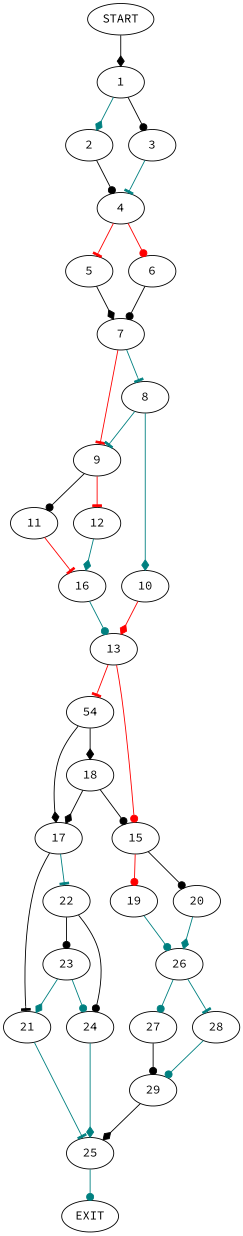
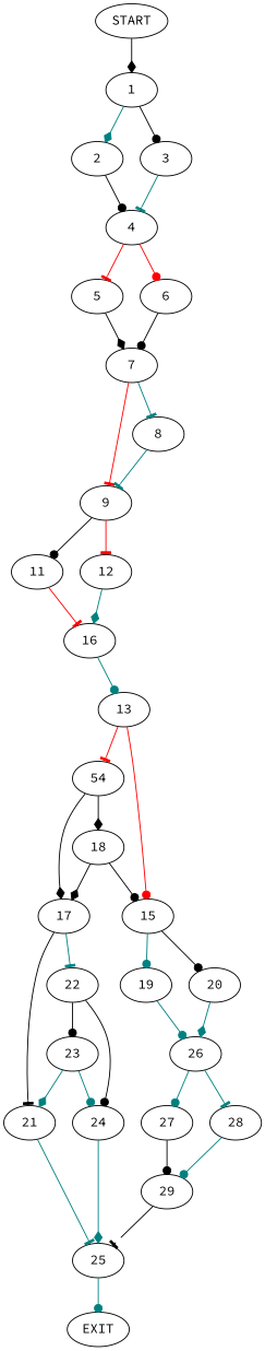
  digraph {
    fontname="Source Code Pro"
    node [fontname="Source Code Pro"]
    edge [arrowhead=dot color=teal fontname="Source Code Pro"]
    n1 [label=START]
    1
    2
    3
    n5 [label=EXIT]
    4
    5
    6
    7
    8
    9
-   10
    11
    12
    13
    16
    n17 [label=54]
    15
    17
    18
    19
    20
    21
    22
    26
    25
    23
    24
    27
    28
    29
    n1 -> 1 [arrowhead=diamond color=black]
    1 -> 2 [arrowhead=diamond]
    1 -> 3 [color=black]
    2 -> 4 [color=black]
    3 -> 4 [arrowhead=tee]
    4 -> 5 [arrowhead=tee color=red]
    4 -> 6 [color=red]
    5 -> 7 [arrowhead=diamond color=black]
    6 -> 7 [color=black]
    7 -> 8 [arrowhead=tee]
    7 -> 9 [arrowhead=tee color=red]
    8 -> 9 [arrowhead=tee]
-   8 -> 10 [arrowhead=diamond]
    9 -> 11 [color=black]
    9 -> 12 [arrowhead=tee color=red]
-   10 -> 13 [arrowhead=diamond color=red]
    11 -> 16 [arrowhead=tee color=red]
    12 -> 16 [arrowhead=diamond]
    13 -> n17 [arrowhead=tee color=red]
    13 -> 15 [color=red]
    16 -> 13
    n17 -> 17 [arrowhead=diamond color=black]
    n17 -> 18 [arrowhead=diamond color=black]
-   15 -> 19 [color=red]
+   15 -> 19
    15 -> 20 [color=black]
    17 -> 21 [arrowhead=tee color=black]
    17 -> 22 [arrowhead=tee]
    18 -> 15 [color=black]
    18 -> 17 [arrowhead=diamond color=black]
    19 -> 26
    20 -> 26 [arrowhead=diamond]
    21 -> 25 [arrowhead=tee]
    22 -> 23 [color=black]
    22 -> 24 [color=black]
    26 -> 27
    26 -> 28 [arrowhead=tee]
    25 -> n5
    23 -> 21 [arrowhead=diamond]
    23 -> 24
    24 -> 25 [arrowhead=diamond]
    27 -> 29 [color=black]
    28 -> 29
-   29 -> 25 [arrowhead=diamond color=black]
+   29 -> 25 [arrowhead=tee color=black]
  }
